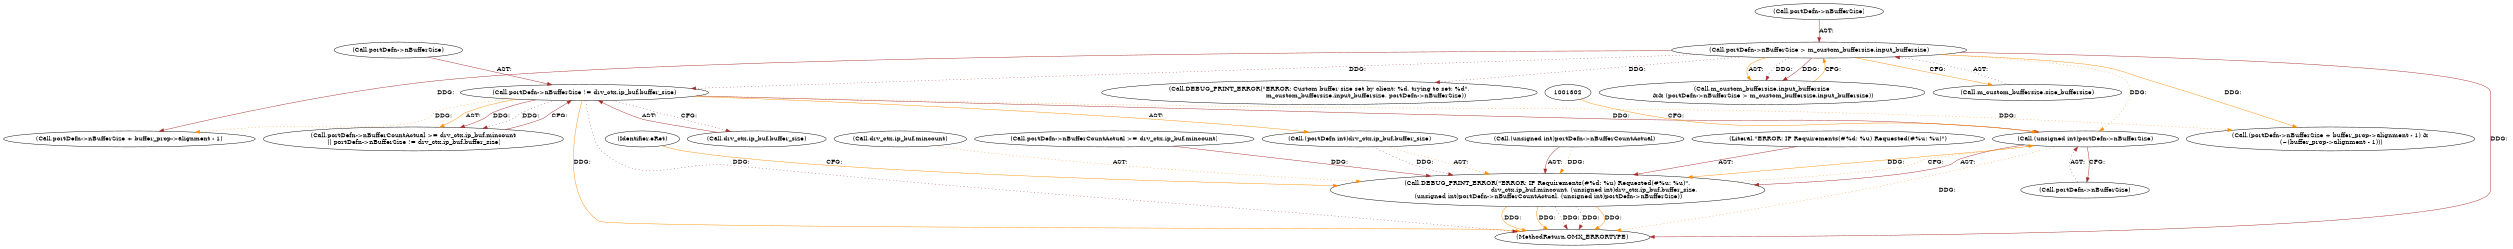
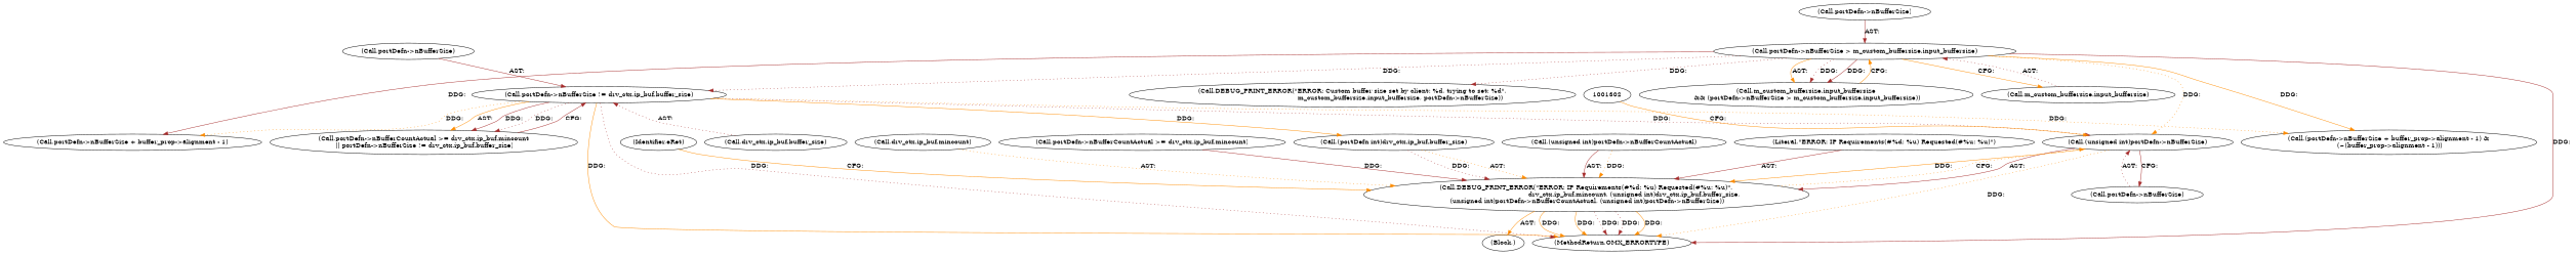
  digraph {
    edge [color=brown style=solid]
    n1 [label="(Call,(unsigned int)portDefn->nBufferSize)"]
    n2 [label="(Call,DEBUG_PRINT_ERROR(\"ERROR: IP Requirements(#%d: %u) Requested(#%u: %u)\",\n                                               drv_ctx.ip_buf.mincount, (unsigned int)drv_ctx.ip_buf.buffer_size,\n (unsigned int)portDefn->nBufferCountActual, (unsigned int)portDefn->nBufferSize))"]
    n3 [label="(Call,portDefn->nBufferSize)"]
    n4 [label="(MethodReturn,OMX_ERRORTYPE)"]
+   n5 [label="(Block,)"]
    n6 [label="(Call,portDefn->nBufferSize != drv_ctx.ip_buf.buffer_size)"]
    n7 [label="(Call,portDefn->nBufferSize + buffer_prop->alignment - 1)"]
    n8 [label="(Call,drv_ctx.ip_buf.buffer_size)"]
    n9 [label="(Call,(portDefn->nBufferSize + buffer_prop->alignment - 1) &\n (~(buffer_prop->alignment - 1)))"]
    n10 [label="(Call,portDefn->nBufferCountActual >= drv_ctx.ip_buf.mincount\n || portDefn->nBufferSize != drv_ctx.ip_buf.buffer_size)"]
    n11 [label="(Call,(portDefn int)drv_ctx.ip_buf.buffer_size)"]
    n12 [label="(Call,portDefn->nBufferSize > m_custom_buffersize.input_buffersize)"]
    n13 [label="(Call,DEBUG_PRINT_ERROR(\"ERROR: Custom buffer size set by client: %d, trying to set: %d\",\n                                               m_custom_buffersize.input_buffersize, portDefn->nBufferSize))"]
    n14 [label="(Call,m_custom_buffersize.input_buffersize\n && (portDefn->nBufferSize > m_custom_buffersize.input_buffersize))"]
-   n15 [label="(Call,m_custom_buffersize.size_buffersize)"]
+   n15 [label="(Call,m_custom_buffersize.input_buffersize)"]
    n16 [label="(Call,(unsigned int)portDefn->nBufferCountActual)"]
    n17 [label="(Literal,\"ERROR: IP Requirements(#%d: %u) Requested(#%u: %u)\")"]
    n18 [label="(Identifier,eRet)"]
    n19 [label="(Call,drv_ctx.ip_buf.mincount)"]
    n20 [label="(Call,portDefn->nBufferCountActual >= drv_ctx.ip_buf.mincount)"]
    n21 [label="(Call,portDefn->nBufferSize)"]
    n22 [label="(Call,portDefn->nBufferSize)"]
    1001302
    n1 -> n2 [label="AST: "]
    n1 -> n2 [color=darkorange label="DDG: "]
    n1 -> n3 [label="CFG: "]
    n1 -> n4 [color=darkorange label="DDG: " style=dotted]
    n2 -> n1 [color=darkorange label="CFG: " style=dotted]
    n2 -> n4 [label="DDG: " style=dotted]
    n2 -> n4 [label="DDG: " style=dotted]
    n2 -> n4 [color=darkorange label="DDG: "]
    n2 -> n4 [color=darkorange label="DDG: "]
    n2 -> n4 [color=darkorange label="DDG: "]
+   n2 -> n5 [color=darkorange label="AST: "]
    n3 -> n1 [label="AST: " style=dotted]
-   n6 -> n1 [label="DDG: "]
+   n6 -> n1 [label="DDG: " style=dotted]
    n6 -> n4 [color=darkorange label="DDG: "]
    n6 -> n4 [label="DDG: " style=dotted]
    n6 -> n7 [color=darkorange label="DDG: " style=dotted]
-   n6 -> n8 [label="CFG: " style=dotted]
    n6 -> n9 [color=darkorange label="DDG: " style=dotted]
    n6 -> n10 [color=darkorange label="AST: "]
    n6 -> n10 [label="DDG: "]
    n6 -> n10 [label="DDG: " style=dotted]
-   n6 -> n11 [color=darkorange label="AST: "]
-   n8 -> n6 [label="AST: "]
+   n6 -> n11 [color=darkorange label="DDG: "]
+   n8 -> n6 [label="AST: " style=dotted]
    n10 -> n6 [label="CFG: "]
    n11 -> n2 [color=darkorange label="AST: " style=dotted]
    n11 -> n2 [label="DDG: " style=dotted]
    n12 -> n1 [color=darkorange label="DDG: " style=dotted]
    n12 -> n4 [label="DDG: "]
    n12 -> n6 [label="DDG: " style=dotted]
    n12 -> n7 [label="DDG: "]
    n12 -> n9 [color=darkorange label="DDG: "]
    n12 -> n13 [label="DDG: " style=dotted]
    n12 -> n14 [color=darkorange label="AST: "]
    n12 -> n14 [label="DDG: " style=dotted]
    n12 -> n14 [label="DDG: "]
    n12 -> n15 [color=darkorange label="CFG: "]
    n14 -> n12 [color=darkorange label="CFG: "]
    n15 -> n12 [label="AST: " style=dotted]
    n16 -> n2 [label="AST: "]
    n16 -> n2 [color=darkorange label="DDG: " style=dotted]
    n17 -> n2 [label="AST: "]
    n18 -> n2 [color=darkorange label="CFG: "]
    n19 -> n2 [color=darkorange label="AST: " style=dotted]
    n20 -> n2 [label="DDG: "]
    n21 -> n6 [label="AST: "]
    n22 -> n12 [label="AST: "]
    1001302 -> n1 [color=darkorange label="CFG: "]
  }
